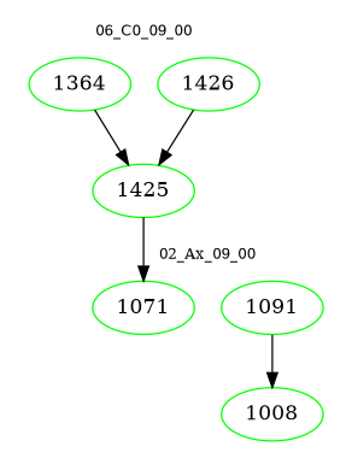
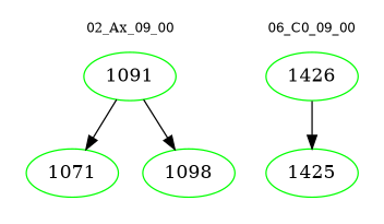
  digraph {
    node [color=green]
    edge [color=black]
    n1 [label=1091]
    n2 [label=1071]
-   n3 [label=1008]
+   n3 [label=1098]
    n4 [label=1426]
-   n5 [label=1364]
    n6 [label=1425]
    subgraph cluster_1 {
      color=white
      fontsize=10
      label="02_Ax_09_00"
      n1
      n2
      n3
    }
    subgraph cluster_2 {
      color=white
      fontsize=10
      label="06_C0_09_00"
      n4
-     n5
      n6
    }
-   n6 -> n2
+   n1 -> n2
    n1 -> n3
    n4 -> n6
-   n5 -> n6
  }
